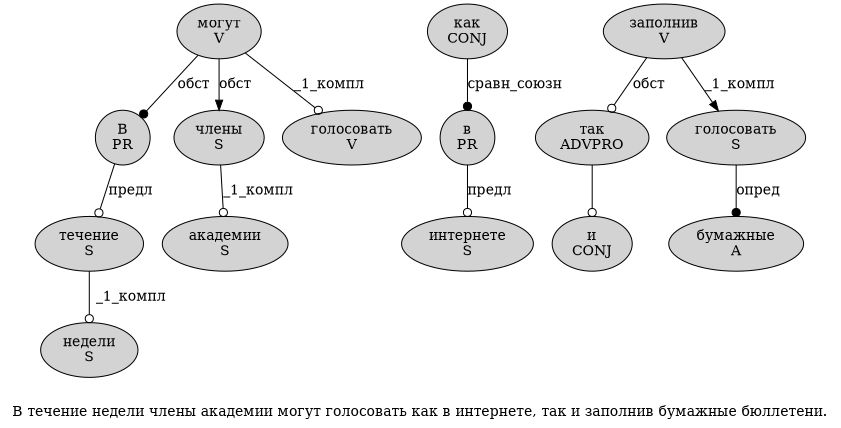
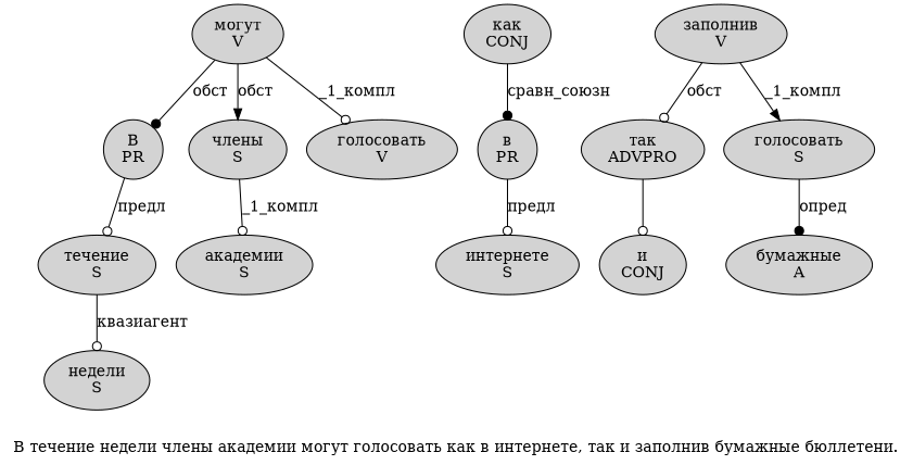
  digraph {
    label="В течение недели члены академии могут голосовать как в интернете, так и заполнив бумажные бюллетени."
    node [fillcolor=lightgray penwidth=1 shape=ellipse style=filled]
    edge [arrowhead=odot]
    n1 [label="В\nPR"]
    n2 [label="течение\nS"]
    n3 [label="недели\nS"]
    n4 [label="члены\nS"]
    n5 [label="академии\nS"]
    n6 [label="могут\nV"]
    n7 [label="голосовать\nV"]
    n8 [label="как\nCONJ"]
    n9 [label="в\nPR"]
    n10 [label="интернете\nS"]
    n11 [label="так\nADVPRO"]
    n12 [label="и\nCONJ"]
    n13 [label="заполнив\nV"]
    n14 [label="голосовать\nS"]
    n15 [label="бумажные\nA"]
    n1 -> n2 [label="предл"]
-   n2 -> n3 [label="_1_компл"]
+   n2 -> n3 [label="квазиагент"]
    n4 -> n5 [label="_1_компл"]
    n6 -> n1 [arrowhead=dot label="обст"]
    n6 -> n4 [arrowhead=normal label="обст"]
    n6 -> n7 [label="_1_компл"]
    n8 -> n9 [arrowhead=dot label="сравн_союзн"]
    n9 -> n10 [label="предл"]
    n11 -> n12
    n13 -> n11 [label="обст"]
    n13 -> n14 [arrowhead=normal label="_1_компл"]
    n14 -> n15 [arrowhead=dot label="опред"]
  }
